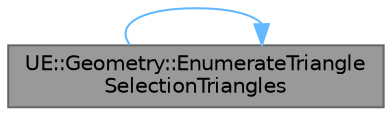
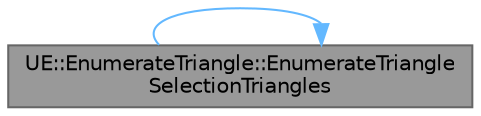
  digraph {
    rankdir=LR
-   n1 [color=gray40 fillcolor=grey60 fontcolor=black fontname=Helvetica fontsize=10 height=0.2 label="UE::Geometry::EnumerateTriangle\lSelectionTriangles" shape=box style=filled width=0.4]
+   n1 [color=gray40 fillcolor=grey60 fontcolor=black fontname=Helvetica fontsize=10 height=0.2 label="UE::EnumerateTriangle::EnumerateTriangle\lSelectionTriangles" shape=box style=filled width=0.4]
    n1 -> n1 [color=steelblue1 fontname=Helvetica fontsize=10 labelfontname=Helvetica labelfontsize=10 style=solid]
  }
